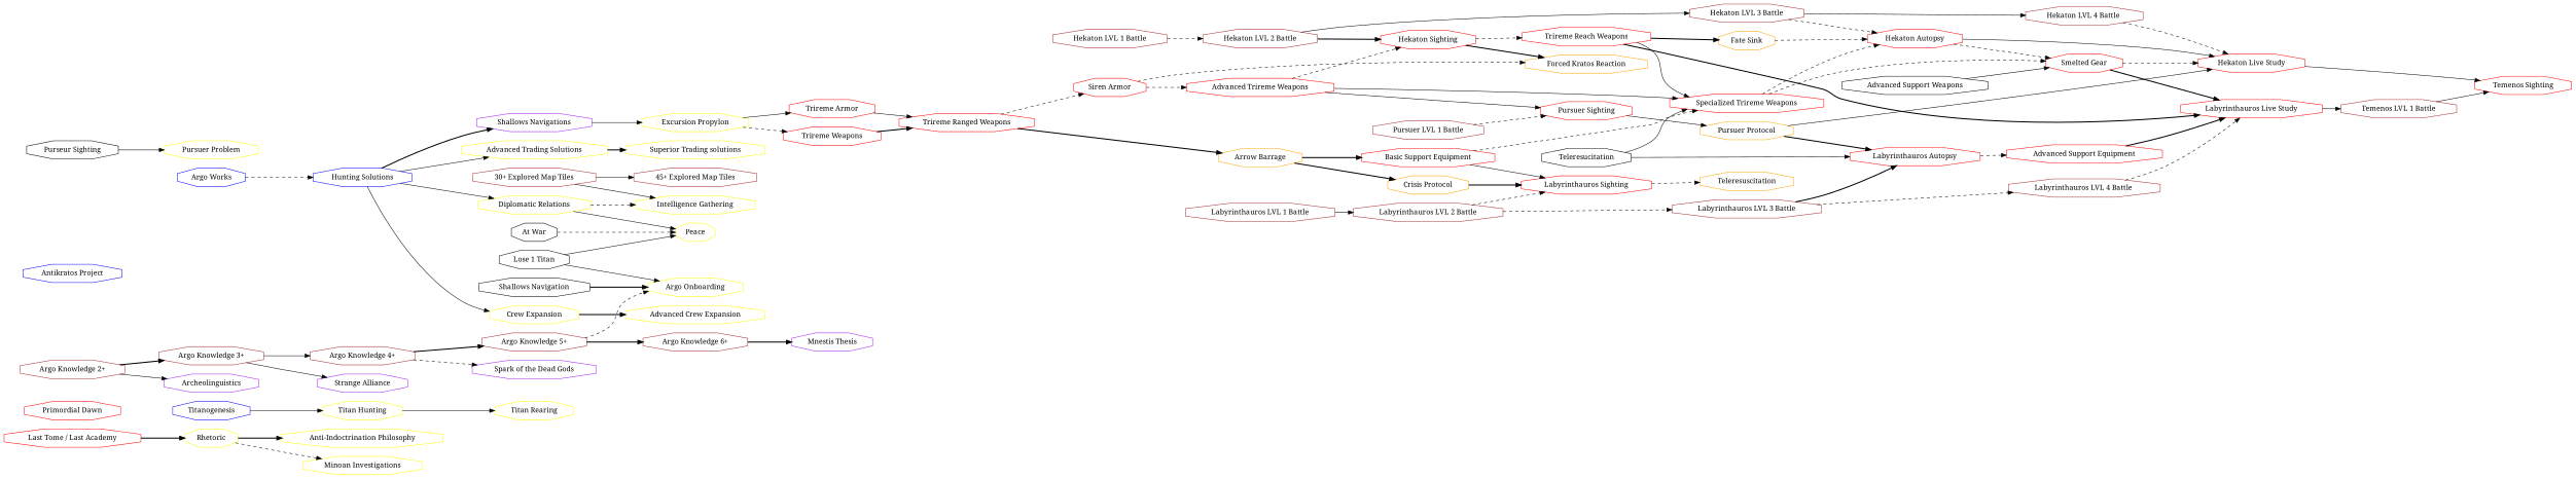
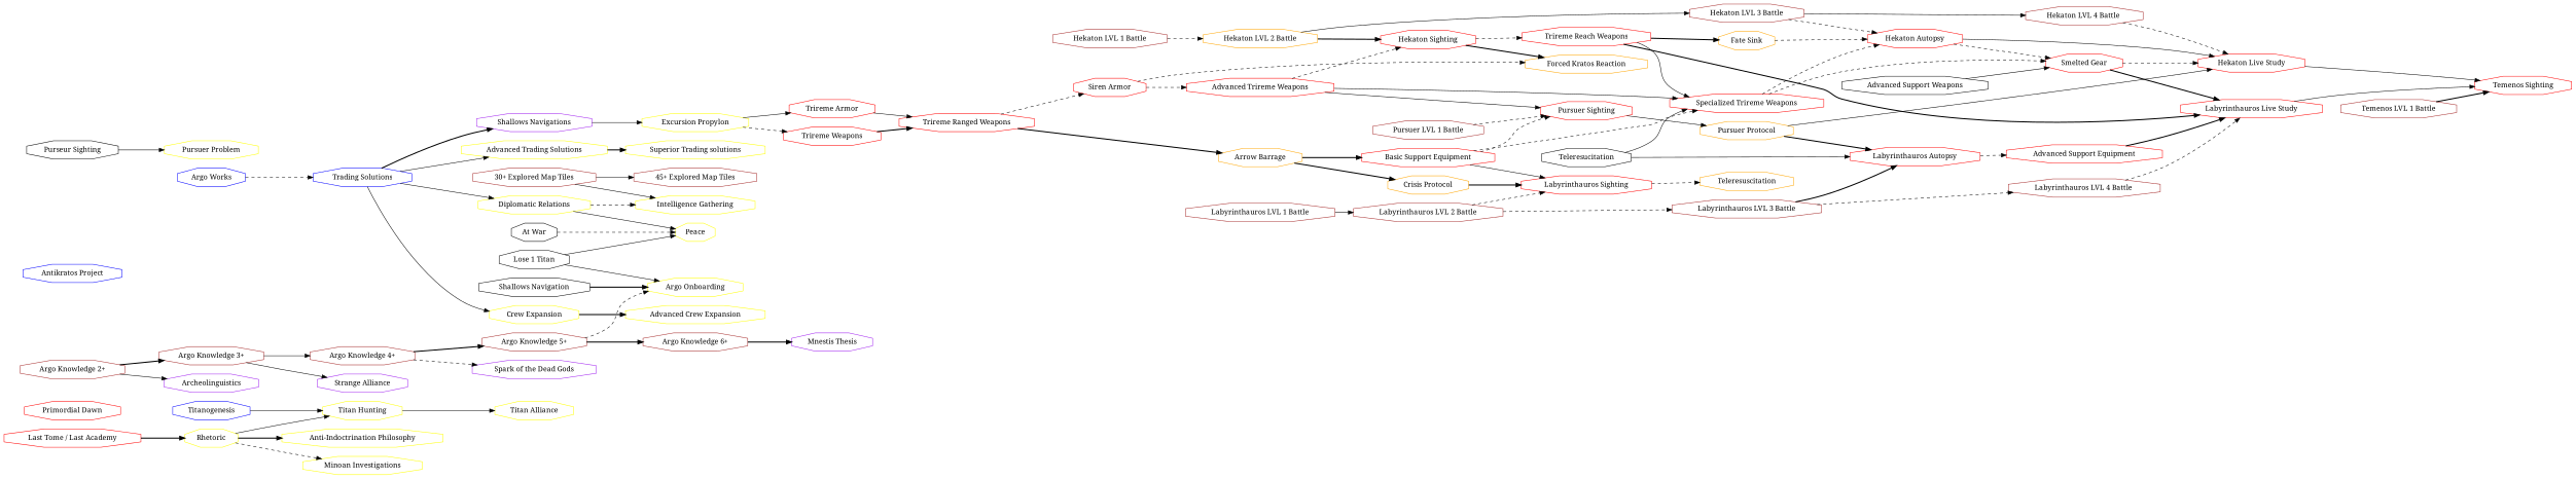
  digraph {
    fontname="Noto Serif"
    rankdir=LR
    node [color=red fontname="Noto Serif" shape=octagon]
    edge [fontname="Noto Serif" style=solid]
    n1 [label="Last Tome / Last Academy"]
    n2 [color=yellow label=Rhetoric]
    n3 [color=yellow label="Titan Hunting"]
    n4 [color=yellow label="Anti-Indoctrination Philosophy"]
    n5 [color=yellow label="Minoan Investigations"]
    n6 [label="Primordial Dawn"]
    n7 [label="Trireme Armor"]
    n8 [label="Trireme Ranged Weapons"]
    n9 [label="Siren Armor"]
    n10 [color=orange label="Arrow Barrage"]
    n11 [label="Advanced Trireme Weapons"]
    n12 [color=orange label="Forced Kratos Reaction"]
    n13 [label="Specialized Trireme Weapons"]
    n14 [label="Pursuer Sighting"]
    n15 [label="Hekaton Sighting"]
    n16 [label="Smelted Gear"]
    n17 [label="Hekaton Live Study"]
    n18 [label="Labyrinthauros Live Study"]
    n19 [label="Temenos Sighting"]
    n20 [label="Basic Support Equipment"]
    n21 [label="Labyrinthauros Sighting"]
    n22 [label="Hekaton Autopsy"]
    n23 [color=orange label=Teleresuscitation]
    n24 [color=orange label="Pursuer Protocol"]
    n25 [label="Advanced Support Equipment"]
    n26 [label="Trireme Weapons"]
    n27 [label="Trireme Reach Weapons"]
    n28 [color=orange label="Crisis Protocol"]
    n29 [color=orange label="Fate Sink"]
    n30 [label="Labyrinthauros Autopsy"]
    n31 [color=blue label="Antikratos Project"]
    n32 [color=blue label="Argo Works"]
-   n33 [color=blue label="Hunting Solutions"]
+   n33 [color=blue label="Trading Solutions"]
    n34 [color=purple label="Shallows Navigations"]
    n35 [color=yellow label="Diplomatic Relations"]
    n36 [color=yellow label="Advanced Trading Solutions"]
    n37 [color=yellow label="Crew Expansion"]
    n38 [color=blue label=Titanogenesis]
-   n39 [color=yellow label="Titan Rearing"]
+   n39 [color=yellow label="Titan Alliance"]
    n40 [color=yellow label="Excursion Propylon"]
    n41 [color=yellow label="Intelligence Gathering"]
    n42 [color=yellow label=Peace]
    n43 [color=yellow label="Superior Trading solutions"]
    n44 [color=yellow label="Advanced Crew Expansion"]
    n45 [color=yellow label="Pursuer Problem"]
    n46 [color=yellow label="Argo Onboarding"]
    n47 [color=purple label="Mnestis Thesis"]
    n48 [color=purple label=Archeolinguistics]
    n49 [color=purple label="Strange Alliance"]
    n50 [color=purple label="Spark of the Dead Gods"]
    n51 [color=brown label="Hekaton LVL 1 Battle"]
-   n52 [color=brown label="Hekaton LVL 2 Battle"]
+   n52 [color=orange label="Hekaton LVL 2 Battle"]
    n53 [color=brown label="Hekaton LVL 3 Battle"]
    n54 [color=brown label="Hekaton LVL 4 Battle "]
    n55 [color=brown label="Labyrinthauros LVL 1 Battle"]
    n56 [color=brown label="Labyrinthauros LVL 2 Battle"]
    n57 [color=brown label="Labyrinthauros LVL 3 Battle"]
    n58 [color=brown label="Labyrinthauros LVL 4 Battle "]
    n59 [color=brown label="Temenos LVL 1 Battle"]
    n60 [color=brown label="Pursuer LVL 1 Battle"]
    n61 [color=brown label="Argo Knowledge 2+"]
    n62 [color=brown label="Argo Knowledge 3+"]
    n63 [color=brown label="Argo Knowledge 4+"]
    n64 [color=brown label="Argo Knowledge 5+"]
    n65 [color=brown label="Argo Knowledge 6+"]
    n66 [color=brown label="30+ Explored Map Tiles"]
    n67 [color=brown label="45+ Explored Map Tiles"]
    n68 [color=black label="Advanced Support Weapons"]
    n69 [color=black label=Teleresucitation]
    n70 [color=black label="Purseur Sighting"]
    n71 [color=black label="At War"]
    n72 [color=black label="Lose 1 Titan"]
    n73 [color=black label="Shallows Navigation"]
    n1 -> n2 [style=bold]
+   n2 -> n3
    n2 -> n4 [style=bold]
    n2 -> n5 [style=dashed]
    n3 -> n39
    n7 -> n8
    n8 -> n9 [style=dashed]
    n8 -> n10 [style=bold]
    n9 -> n11 [style=dashed]
    n9 -> n12 [style=dashed]
    n10 -> n20 [style=bold]
    n10 -> n28 [style=bold]
    n11 -> n13
    n11 -> n14
    n11 -> n15 [style=dashed]
    n13 -> n16 [style=dashed]
    n13 -> n22 [style=dashed]
    n14 -> n24
    n15 -> n12 [style=bold]
    n15 -> n27 [style=dashed]
    n16 -> n17 [style=dashed]
    n16 -> n18 [style=bold]
    n17 -> n19
-   n18 -> n59
+   n18 -> n19
    n20 -> n13 [style=dashed]
+   n20 -> n14 [style=dashed]
    n20 -> n21
    n21 -> n23 [style=dashed]
    n22 -> n16 [style=dashed]
    n22 -> n17
    n24 -> n17
    n24 -> n30 [style=bold]
    n25 -> n18 [style=bold]
    n26 -> n8 [style=bold]
    n27 -> n13
    n27 -> n18 [style=bold]
    n27 -> n29 [style=bold]
    n28 -> n21 [style=bold]
    n29 -> n22 [style=dashed]
    n30 -> n25 [style=dashed]
    n32 -> n33 [style=dashed]
    n33 -> n34 [style=bold]
    n33 -> n35
    n33 -> n36
    n33 -> n37
    n34 -> n40
    n35 -> n41 [style=dashed]
    n35 -> n42
    n36 -> n43 [style=bold]
    n37 -> n44 [style=bold]
    n38 -> n3
    n40 -> n7
    n40 -> n26 [style=dashed]
    n51 -> n52 [style=dashed]
    n52 -> n15 [style=bold]
    n52 -> n53
    n53 -> n22 [style=dashed]
    n53 -> n54
    n54 -> n17 [style=dashed]
    n55 -> n56
    n56 -> n21 [style=dashed]
    n56 -> n57 [style=dashed]
    n57 -> n30 [style=bold]
    n57 -> n58 [style=dashed]
    n58 -> n18 [style=dashed]
-   n59 -> n19
+   n59 -> n19 [style=bold]
    n60 -> n14 [style=dashed]
    n61 -> n48
    n61 -> n62 [style=bold]
    n62 -> n49
    n62 -> n63
    n63 -> n50 [style=dashed]
    n63 -> n64 [style=bold]
    n64 -> n46 [style=dashed]
    n64 -> n65 [style=bold]
    n65 -> n47 [style=bold]
    n66 -> n41
    n66 -> n67
    n68 -> n16
    n69 -> n13
    n69 -> n30
    n70 -> n45
    n71 -> n42 [style=dashed]
    n72 -> n42
    n72 -> n46
    n73 -> n46 [style=bold]
  }
